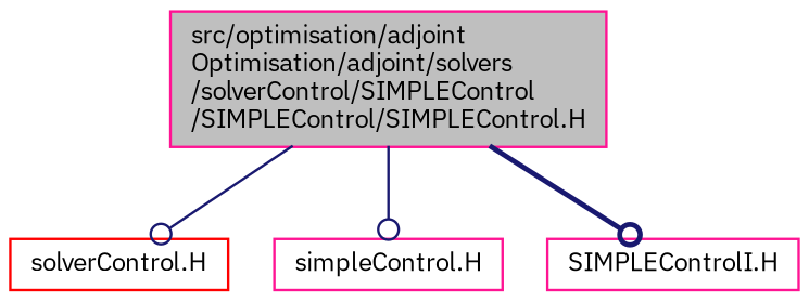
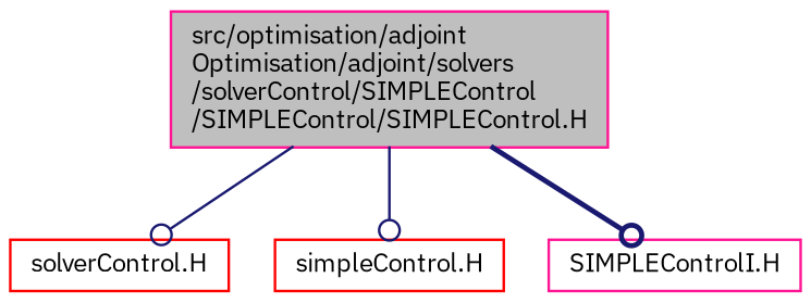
  digraph {
    fontname="IBM Plex Sans"
    node [color=deeppink fontname="IBM Plex Sans" fontsize=10 shape=record]
    edge [color=midnightblue fontname="IBM Plex Sans" fontsize=10 labelfontname=Helvetica labelfontsize=10 style=solid arrowhead=odot]
    n1 [fillcolor=grey75 fontcolor=black height=0.2 label="src/optimisation/adjoint\lOptimisation/adjoint/solvers\l/solverControl/SIMPLEControl\l/SIMPLEControl/SIMPLEControl.H" style=filled width=0.4]
    n2 [color=red height=0.2 label="solverControl.H" width=0.4]
-   n3 [height=0.2 label="simpleControl.H" width=0.4]
+   n3 [color=red height=0.2 label="simpleControl.H" width=0.4]
    n4 [height=0.2 label="SIMPLEControlI.H" width=0.4]
    n1 -> n2
    n1 -> n3
    n1 -> n4 [style=bold]
  }
